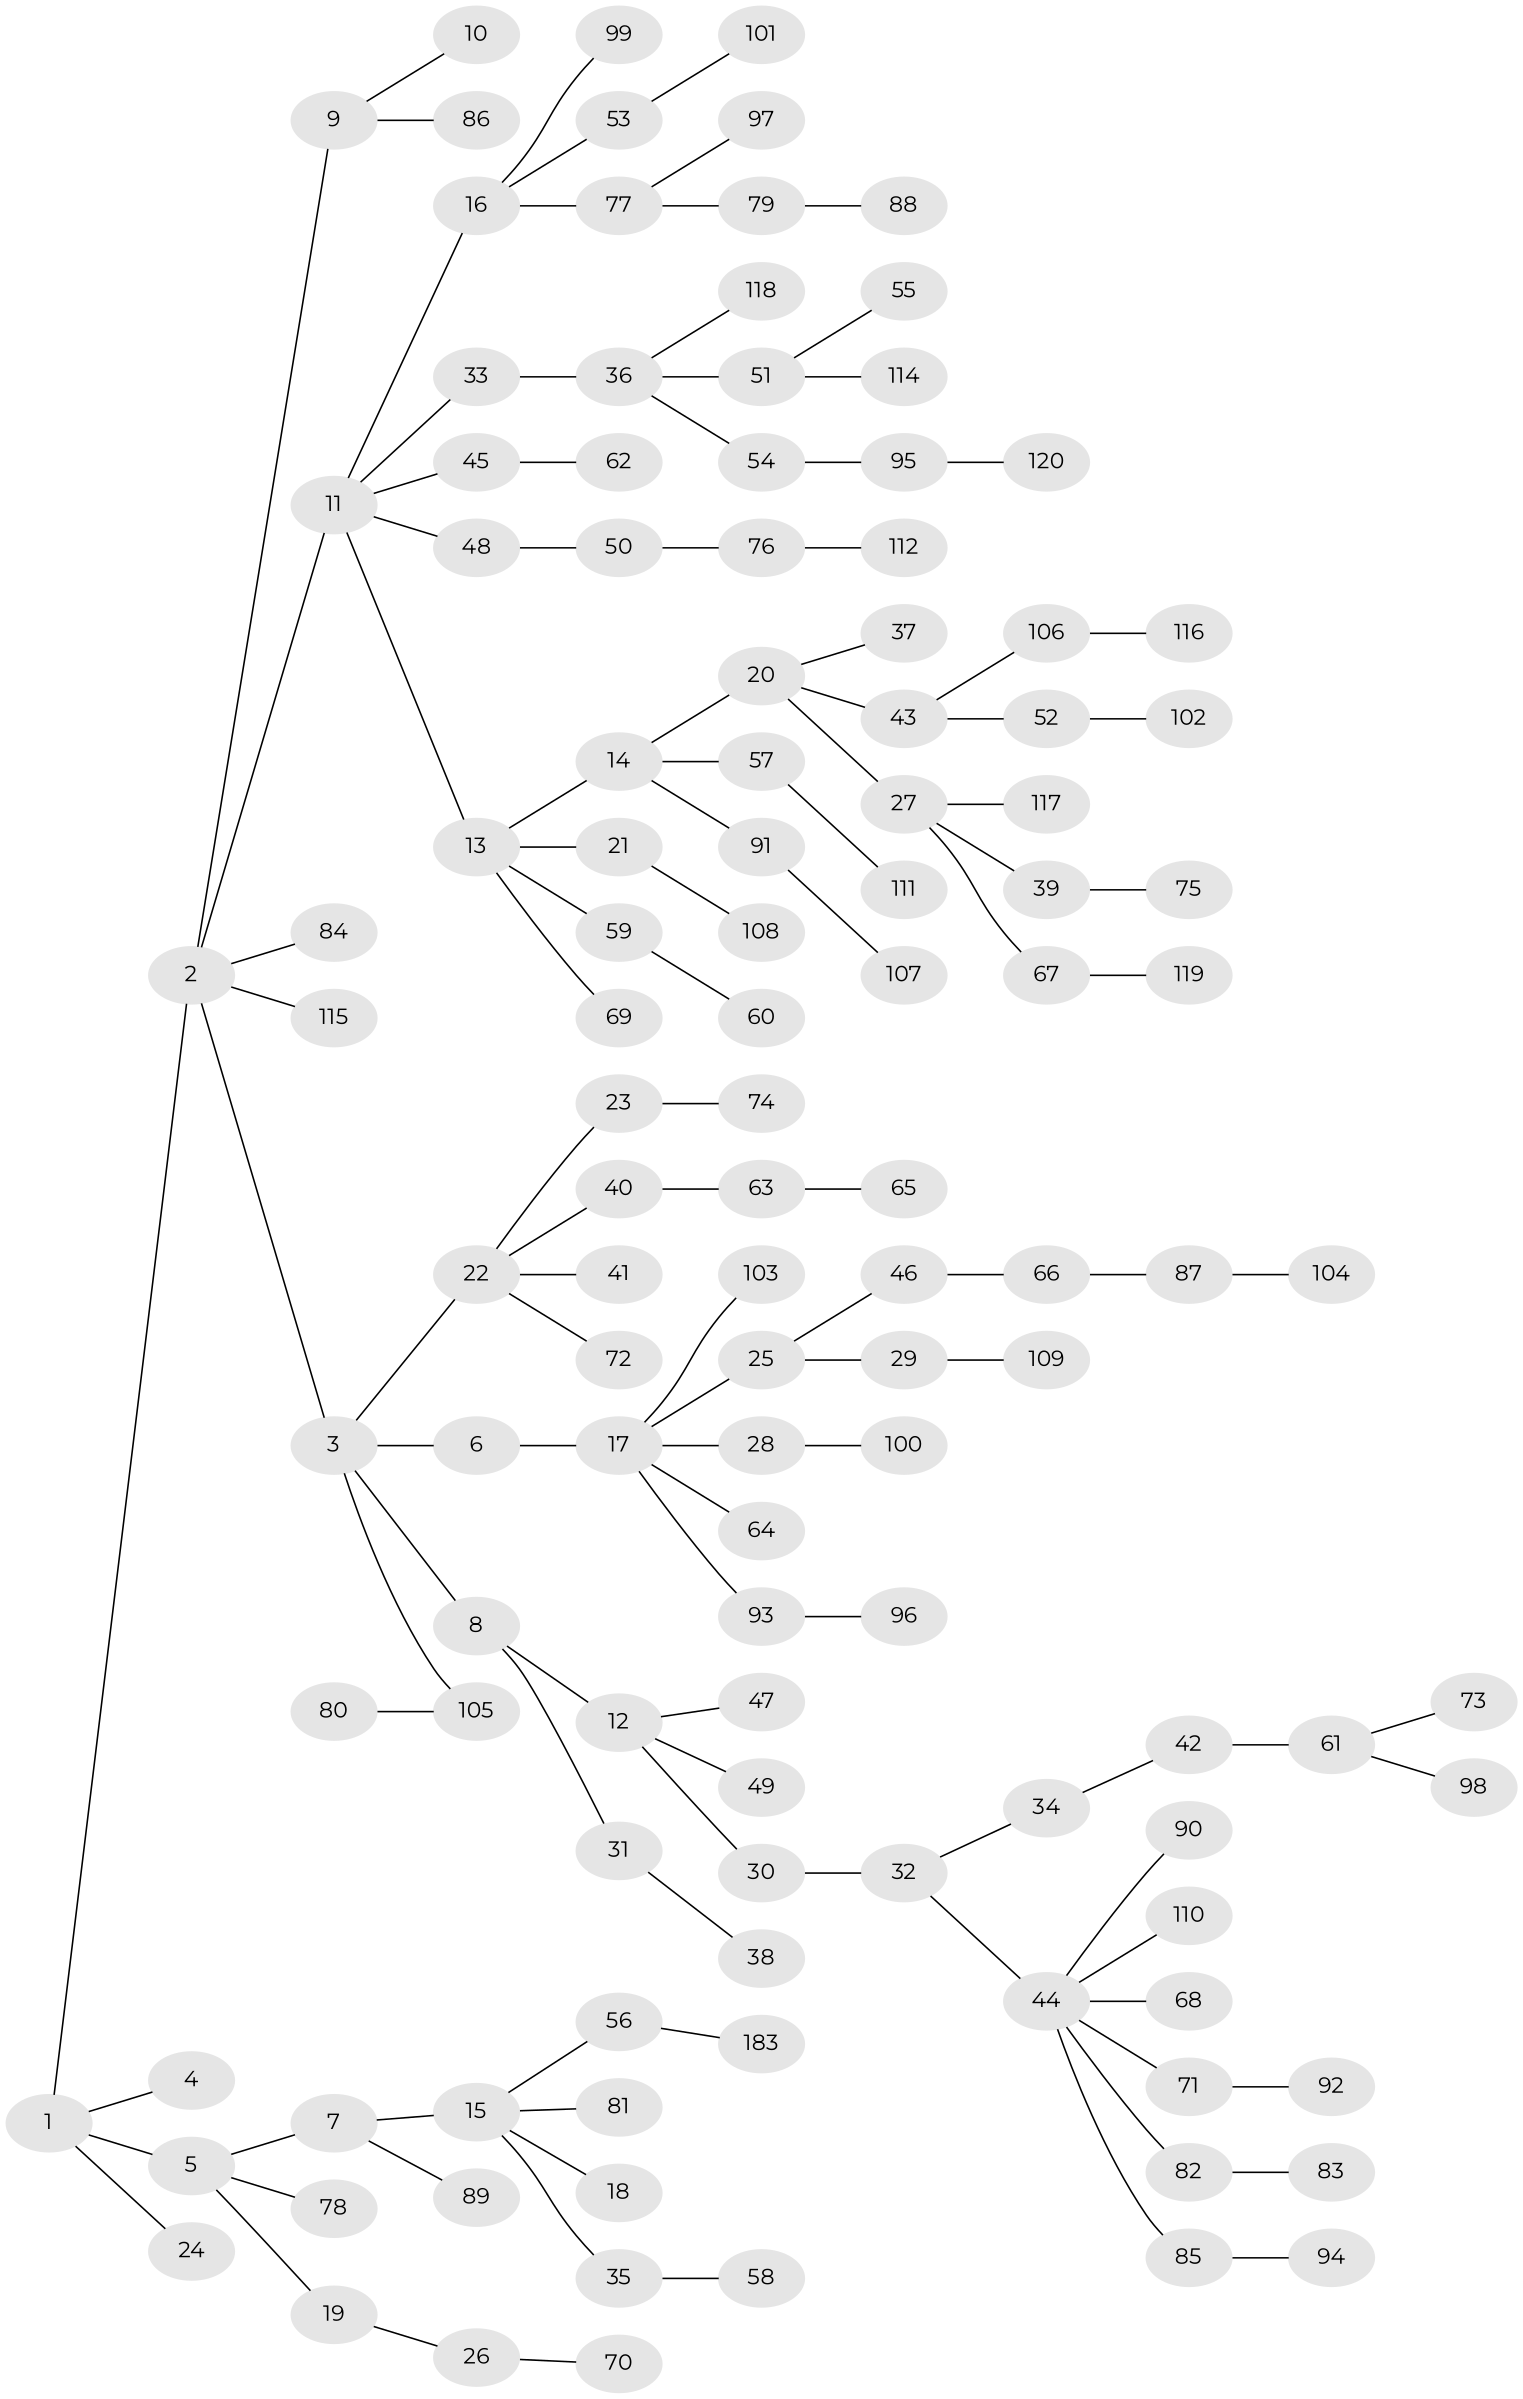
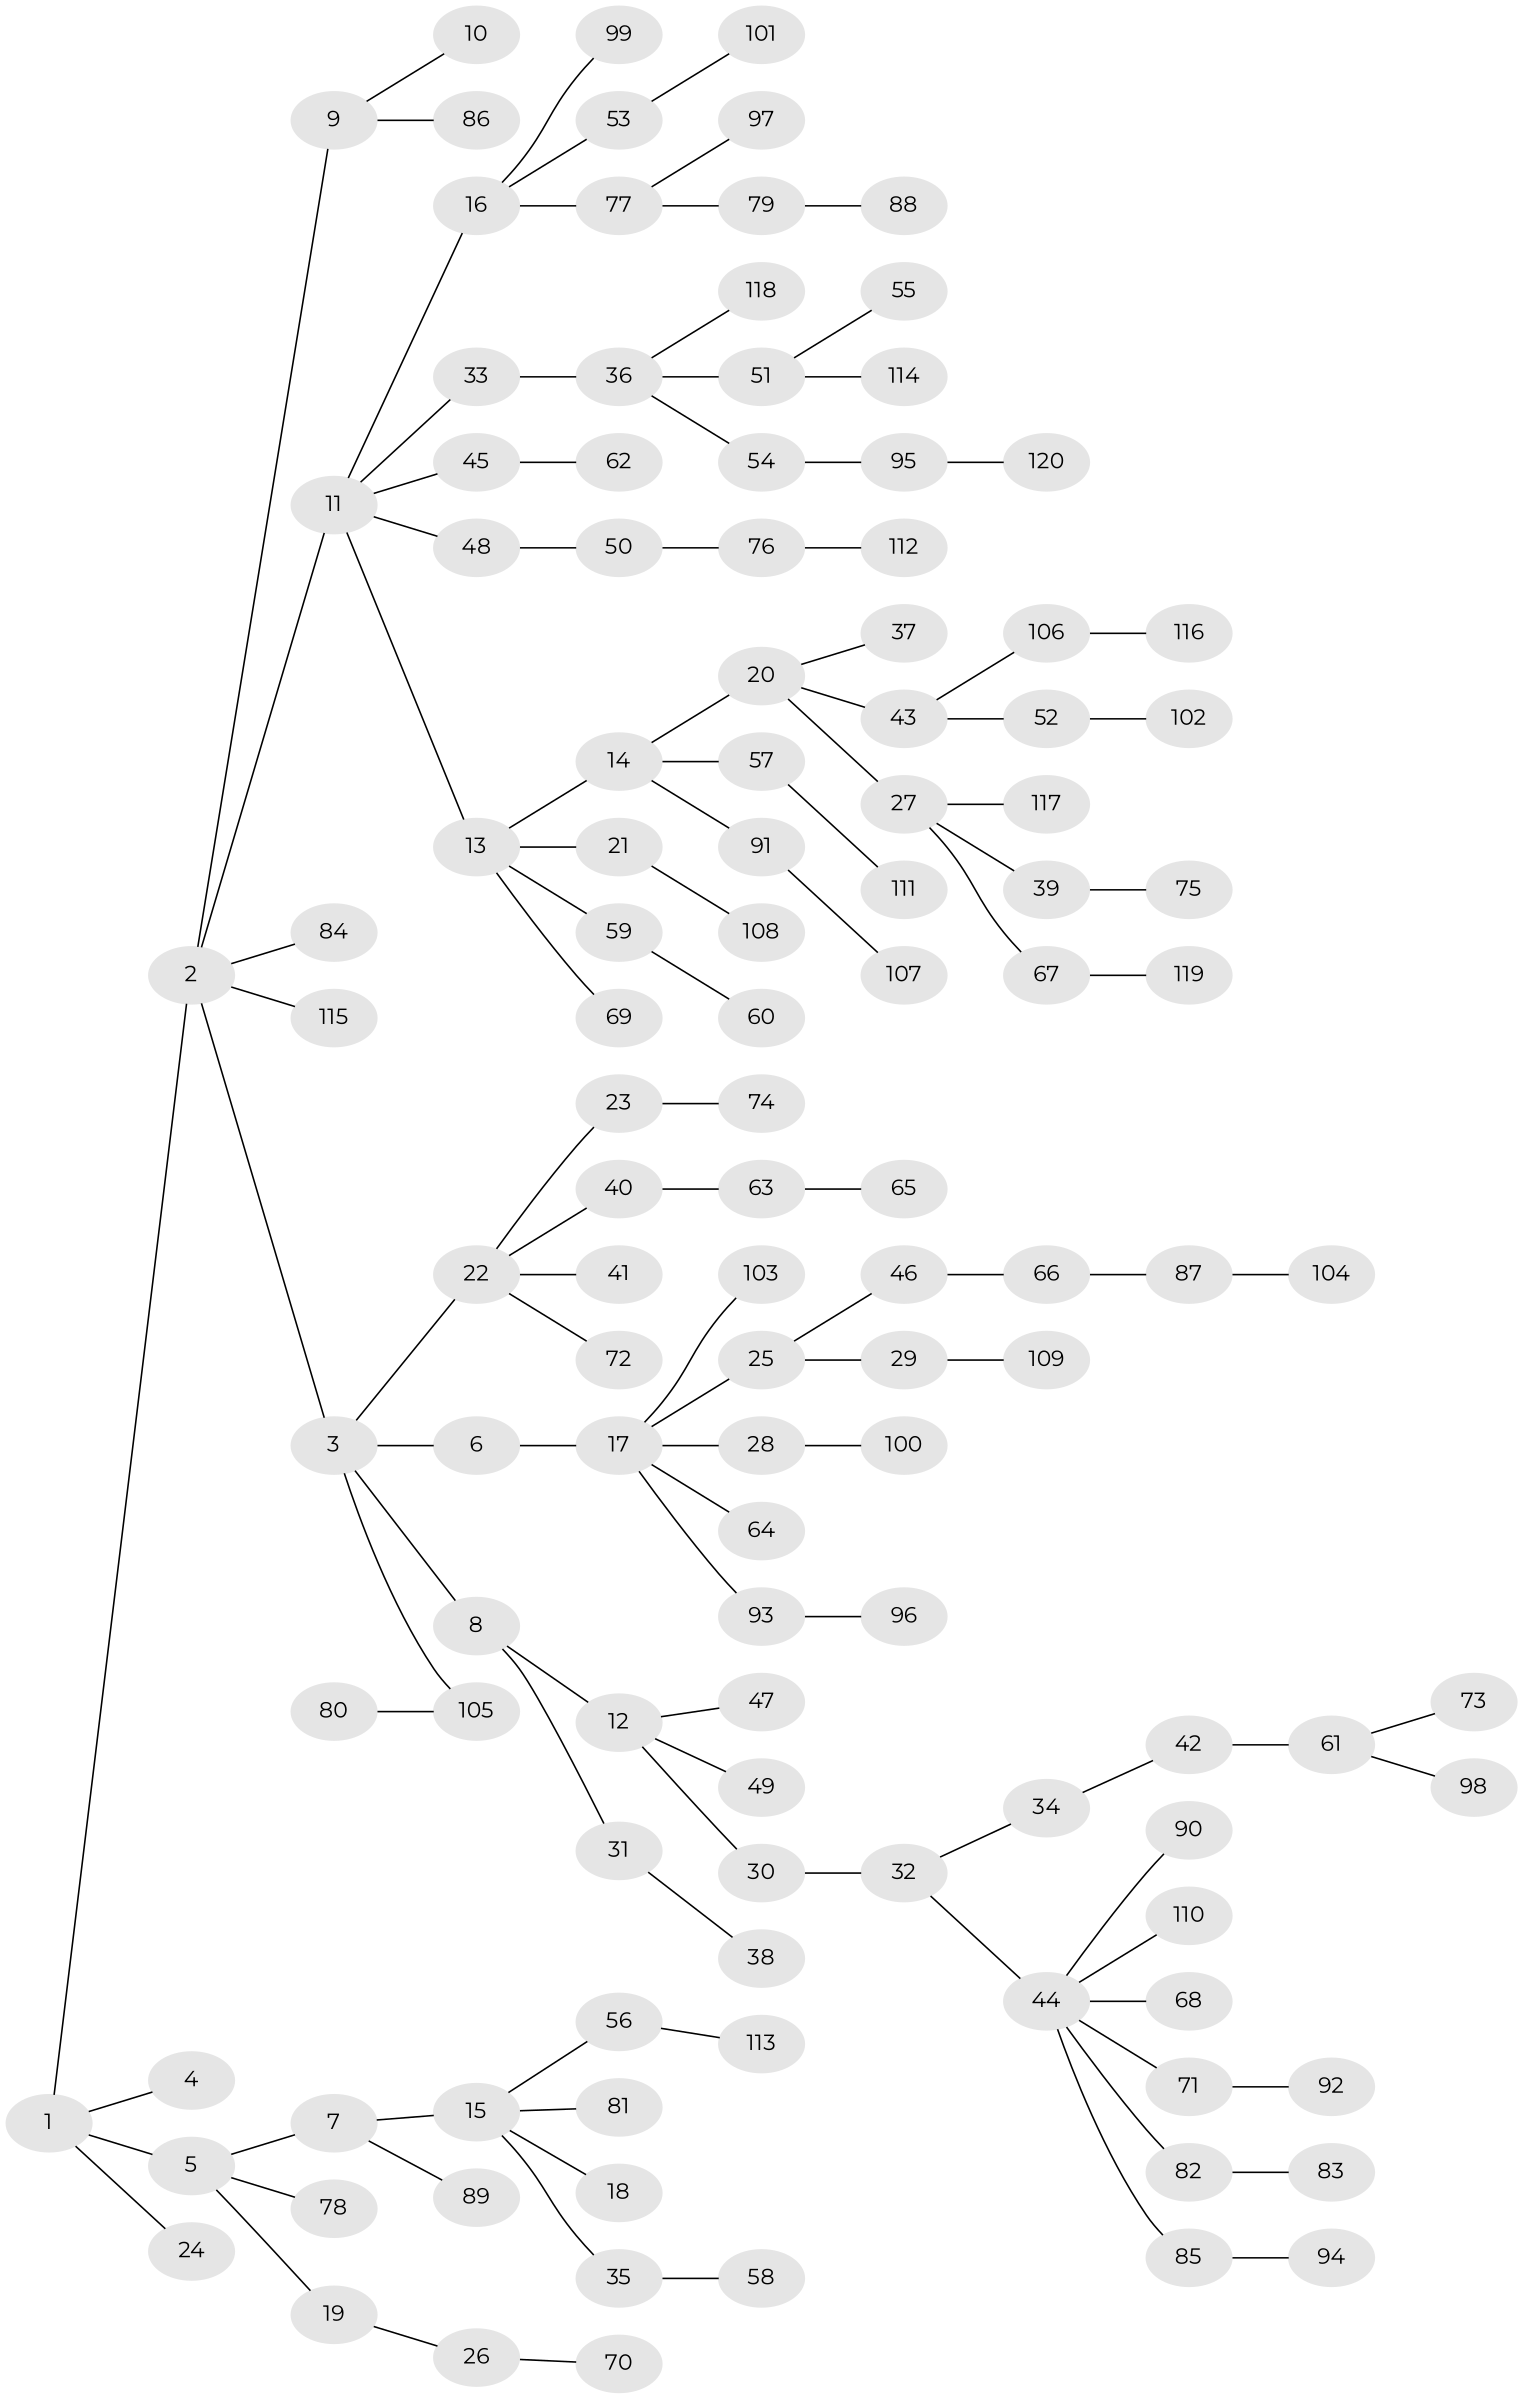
  graph {
    fontname=Montserrat
    rankdir=LR
    node [color=gray90 fontname=Montserrat style=filled]
    edge [fontname=Montserrat]
    1
    2
    4
    5
    24
    3
    9
    11
    84
    115
    7
    19
    78
    6
    8
    22
    105
    10
    86
    13
    16
    33
    45
    48
    17
    12
    31
    23
    40
    41
    72
    80
    15
    89
    26
    25
    28
    64
    93
    103
    18
    35
    56
    81
    30
    47
    49
    38
    14
    21
    59
    69
    53
    77
    99
    36
    62
    50
    32
    20
    57
    91
    108
    60
    27
    37
    43
    111
    107
    58
-   113 [label=183]
+   113
    101
    79
    97
    29
    46
    100
    96
    70
    39
    67
    117
    52
    106
    74
    63
    109
    66
    75
    119
    34
    44
    42
    68
    71
    82
    85
    90
    110
    51
    54
    118
    61
    55
    114
    95
    65
    73
    98
    102
    116
    92
    83
    94
    87
    76
    112
    120
    104
    88
    1 -- 2
    1 -- 4
    1 -- 5
    1 -- 24
    2 -- 3
    2 -- 9
    2 -- 11
    2 -- 84
    2 -- 115
    5 -- 7
    5 -- 19
    5 -- 78
    3 -- 6
    3 -- 8
    3 -- 22
    3 -- 105
    9 -- 10
    9 -- 86
    11 -- 13
    11 -- 16
    11 -- 33
    11 -- 45
    11 -- 48
    7 -- 15
    7 -- 89
    19 -- 26
    6 -- 17
    8 -- 12
    8 -- 31
    22 -- 23
    22 -- 40
    22 -- 41
    22 -- 72
    13 -- 14
    13 -- 21
    13 -- 59
    13 -- 69
    16 -- 53
    16 -- 77
    16 -- 99
    33 -- 36
    45 -- 62
    48 -- 50
    17 -- 25
    17 -- 28
    17 -- 64
    17 -- 93
    17 -- 103
    12 -- 30
    12 -- 47
    12 -- 49
    31 -- 38
    23 -- 74
    40 -- 63
    80 -- 105
    15 -- 18
    15 -- 35
    15 -- 56
    15 -- 81
    26 -- 70
    25 -- 29
    25 -- 46
    28 -- 100
    93 -- 96
    35 -- 58
    56 -- 113
    30 -- 32
    14 -- 20
    14 -- 57
    14 -- 91
    21 -- 108
    59 -- 60
    53 -- 101
    77 -- 79
    77 -- 97
    36 -- 51
    36 -- 54
    36 -- 118
    50 -- 76
    32 -- 34
    32 -- 44
    20 -- 27
    20 -- 37
    20 -- 43
    57 -- 111
    91 -- 107
    27 -- 39
    27 -- 67
    27 -- 117
    43 -- 52
    43 -- 106
    79 -- 88
    29 -- 109
    46 -- 66
    39 -- 75
    67 -- 119
    52 -- 102
    106 -- 116
    63 -- 65
    66 -- 87
    34 -- 42
    44 -- 68
    44 -- 71
    44 -- 82
    44 -- 85
    44 -- 90
    44 -- 110
    42 -- 61
    71 -- 92
    82 -- 83
    85 -- 94
    51 -- 55
    51 -- 114
    54 -- 95
    61 -- 73
    61 -- 98
    95 -- 120
    87 -- 104
    76 -- 112
  }
